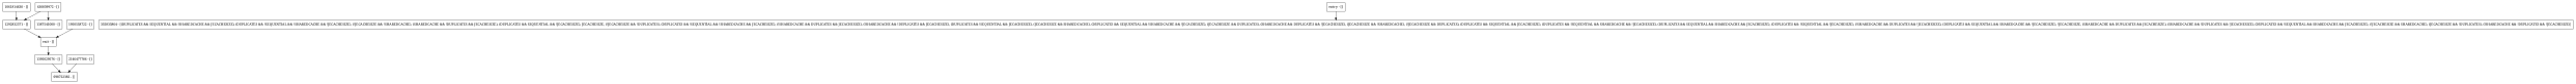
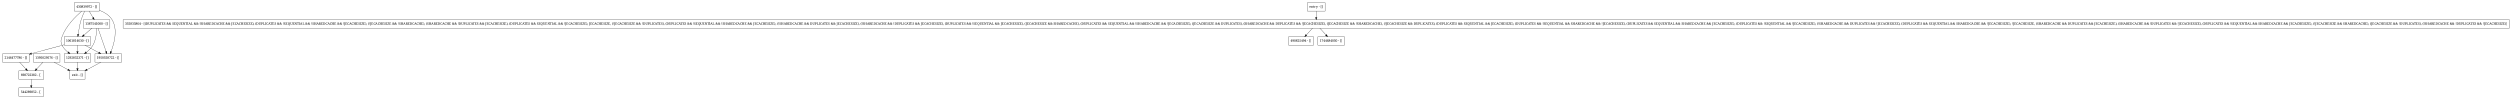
  digraph {
    fontname="Noto Serif"
    node [fontname="Noto Serif" shape=record]
    edge [fontname="Noto Serif"]
    n1 [label="430839972 - []"]
    n2 [label="1950558722 - []"]
    n3 [label="1292832371 - []"]
    n4 [label="1387541000 - []"]
    n5 [label="1061814630 - []"]
    n6 [label="exit - []"]
    n7 [label="2146477786 - []"]
+   n8 [label="490825494 - []"]
+   n9 [label="1744684050 - []"]
    n10 [label="698722382 - []"]
+   n11 [label="544289852 - []"]
    n12 [label="1395029576 - []"]
    n13 [label="entry - []"]
    n14 [label="355833864 - [(DUPLICATES && SEQUENTIAL && !SHAREDCACHE && JECACHESIZE), (DUPLICATES && !SEQUENTIAL && !SHAREDCACHE && !JECACHESIZE), (!JECACHESIZE && !SHAREDCACHE), (SHAREDCACHE && !DUPLICATES && JECACHESIZE), (DUPLICATES && SEQUENTIAL && !JECACHESIZE), JECACHESIZE, (!JECACHESIZE && !DUPLICATES), (DUPLICATES && !SEQUENTIAL && !SHAREDCACHE && JECACHESIZE), (!SHAREDCACHE && DUPLICATES && JECACHESIZE), (!SHAREDCACHE && !DUPLICATES && JECACHESIZE), (DUPLICATES && !SEQUENTIAL && JECACHESIZE), (JECACHESIZE && SHAREDCACHE), (DUPLICATES && SEQUENTIAL && !SHAREDCACHE && !JECACHESIZE), (JECACHESIZE && DUPLICATES), (SHAREDCACHE && DUPLICATES && !JECACHESIZE), (JECACHESIZE && !SHAREDCACHE), (!JECACHESIZE && DUPLICATES), (DUPLICATES && SEQUENTIAL && JECACHESIZE), (DUPLICATES && !SEQUENTIAL && SHAREDCACHE && !JECACHESIZE), (DUPLICATES && SEQUENTIAL && SHAREDCACHE && JECACHESIZE), (DUPLICATES && !SEQUENTIAL && !JECACHESIZE), (!SHAREDCACHE && DUPLICATES && !JECACHESIZE), (DUPLICATES && SEQUENTIAL && SHAREDCACHE && !JECACHESIZE), !JECACHESIZE, (SHAREDCACHE && DUPLICATES && JECACHESIZE), (SHAREDCACHE && !DUPLICATES && !JECACHESIZE), (DUPLICATES && !SEQUENTIAL && SHAREDCACHE && JECACHESIZE), (!JECACHESIZE && SHAREDCACHE), (JECACHESIZE && !DUPLICATES), (!SHAREDCACHE && !DUPLICATES && !JECACHESIZE)]"]
+   n1 -> n2
    n1 -> n3
    n1 -> n4
+   n1 -> n5
    n2 -> n6
    n3 -> n6
+   n4 -> n2
+   n4 -> n3
+   n4 -> n5
+   n5 -> n2
    n5 -> n3
+   n5 -> n7
    n7 -> n10
-   n6 -> n12
+   n10 -> n11
+   n12 -> n6
    n12 -> n10
    n13 -> n14
+   n14 -> n8
+   n14 -> n9
  }
